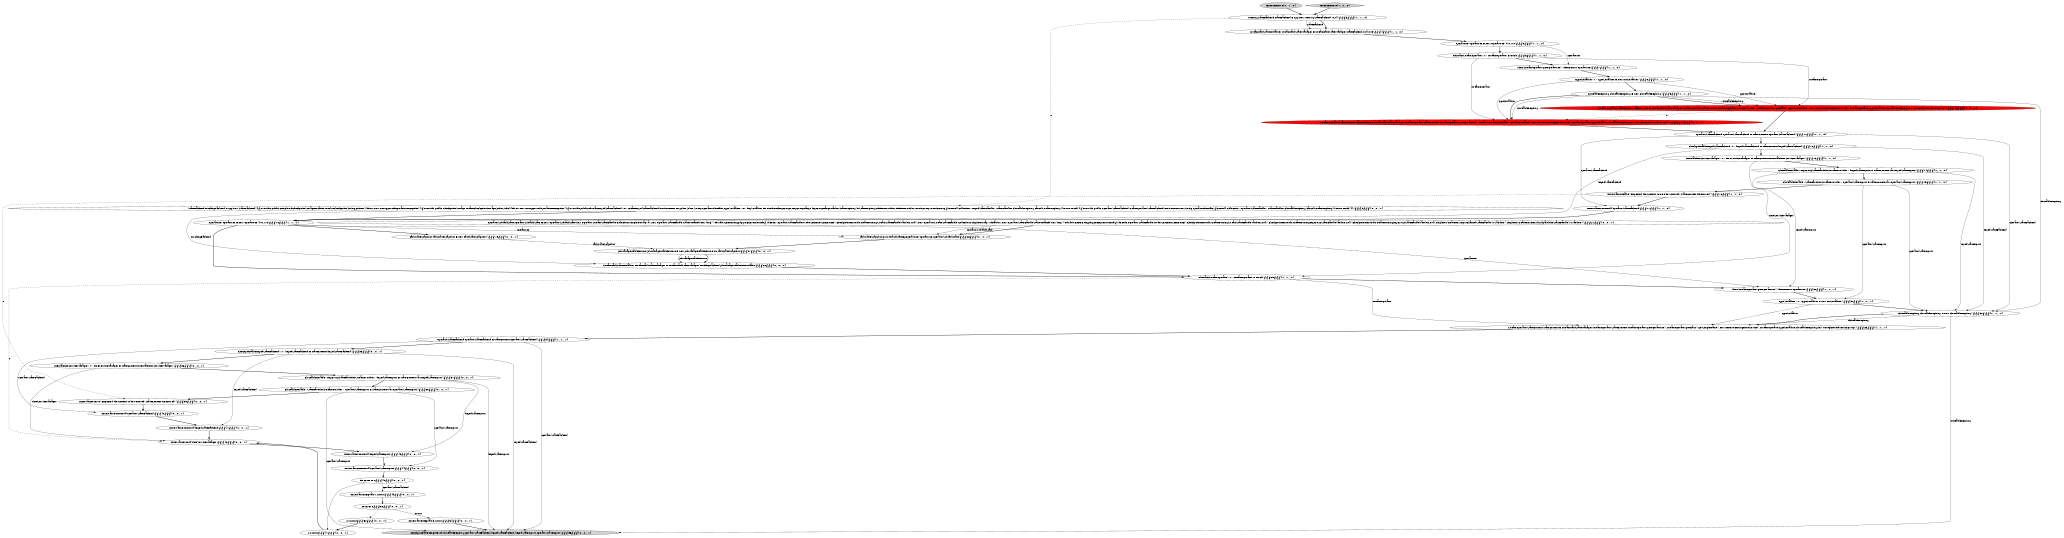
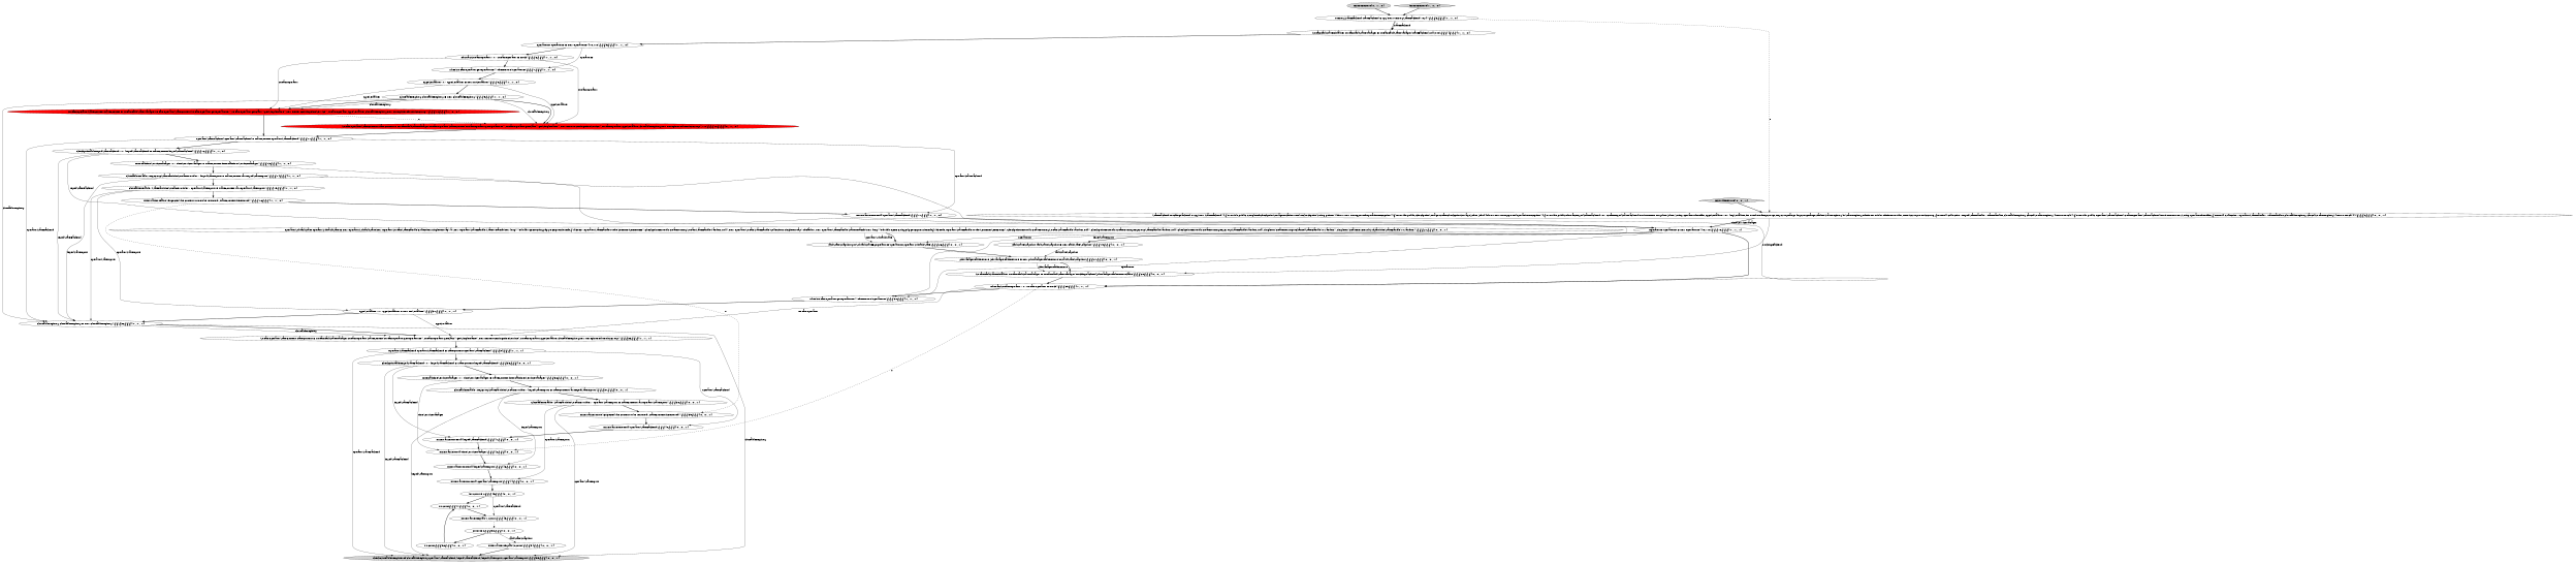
  digraph {
    node [fillcolor=white shape=ellipse style=filled]
    edge [style=bold]
    n1 [label="TypeSerializer<?> typeSerializer = new IntSerializer()@@@8@@@['1', '1', '0']"]
    n2 [fillcolor=red label="StreamOperatorStateContext stateContext = streamTaskStateManager.streamOperatorStateContext(streamOperator.getOperatorID(),streamOperator.getClass().getSimpleName(),new TestProcessingTimeService(),streamOperator,typeSerializer,closeableRegistry,new UnregisteredMetricsGroup())@@@10@@@['1', '0', '0']"]
    n3 [label="CloseableRegistry closeableRegistry = new CloseableRegistry()@@@9@@@['1', '1', '0']"]
    n4 [fillcolor=red label="StreamOperatorStateContext stateContext = streamTaskStateManager.streamOperatorStateContext(streamOperator.getOperatorID(),streamOperator.getClass().getSimpleName(),new TestProcessingTimeService(),streamOperator,typeSerializer,closeableRegistry,new UnregisteredMetricsGroup(),1.0)@@@10@@@['0', '1', '0']"]
    n5 [label="OperatorStateBackend operatorStateBackend = stateContext.operatorStateBackend()@@@11@@@['1', '1', '0']"]
    n6 [label="CloseableRegistry closeableRegistry = new CloseableRegistry()@@@32@@@['1', '1', '1']"]
    n7 [label="when(streamOperator.getOperatorID()).thenReturn(operatorID)@@@30@@@['1', '1', '1']"]
    n8 [label="TypeSerializer<?> typeSerializer = new IntSerializer()@@@31@@@['1', '1', '1']"]
    n9 [label="StreamOperatorStateContext stateContext = streamTaskStateManager.streamOperatorStateContext(streamOperator.getOperatorID(),streamOperator.getClass().getSimpleName(),new TestProcessingTimeService(),streamOperator,typeSerializer,closeableRegistry,new UnregisteredMetricsGroup())@@@33@@@['1', '1', '1']"]
    n10 [label="Assert.assertNotNull(operatorStateBackend)@@@17@@@['1', '1', '0']"]
    n11 [label="CheckpointableKeyedStateBackend<?> keyedStateBackend = stateContext.keyedStateBackend()@@@12@@@['1', '1', '0']"]
    n12 [fillcolor=lightgray label="checkCloseablesRegistered(closeableRegistry,operatorStateBackend,keyedStateBackend,keyedStateInputs,operatorStateInputs)@@@55@@@['0', '0', '1']"]
    n13 [label="OperatorID operatorID = new OperatorID(47L,11L)@@@18@@@['1', '1', '1']"]
    n14 [label="InternalTimeServiceManager<?> timeServiceManager = stateContext.internalTimerServiceManager()@@@13@@@['1', '1', '0']"]
    n15 [label="StreamTaskStateInitializer streamTaskStateManager = streamTaskStateManager(mockingBackend,jobManagerTaskRestore,false)@@@28@@@['0', '0', '1']"]
    n16 [label="AbstractStreamOperator<?> streamOperator = mock()@@@29@@@['1', '1', '1']"]
    n17 [label="Assert.assertNull(timeServiceManager)@@@42@@@['0', '0', '1']"]
    n18 [label="OperatorStateBackend operatorStateBackend = stateContext.operatorStateBackend()@@@34@@@['1', '1', '1']"]
    n19 [label="AbstractStreamOperator<?> streamOperator = mock()@@@6@@@['1', '1', '0']"]
    n20 [label="when(streamOperator.getOperatorID()).thenReturn(operatorID)@@@7@@@['1', '1', '0']"]
    n21 [label="TaskStateSnapshot taskStateSnapshot = new TaskStateSnapshot()@@@19@@@['0', '0', '1']"]
    n22 [label="JobManagerTaskRestore jobManagerTaskRestore = new JobManagerTaskRestore(0L,taskStateSnapshot)@@@27@@@['0', '0', '1']"]
    n23 [label="Assert.assertNotNull(operatorStateBackend)@@@40@@@['0', '0', '1']"]
    n24 [label="Assert.assertNotNull(keyedStateBackend)@@@41@@@['0', '0', '1']"]
    n25 [label="CloseableIterable<KeyGroupStatePartitionStreamProvider> keyedStateInputs = stateContext.rawKeyedStateInputs()@@@14@@@['1', '1', '0']"]
    n26 [label="CloseableIterable<StatePartitionStreamProvider> operatorStateInputs = stateContext.rawOperatorStateInputs()@@@15@@@['1', '1', '0']"]
    n27 [label="Assert.assertFalse(\"Expected the context to NOT be restored\",stateContext.isRestored())@@@16@@@['1', '1', '0']"]
    n28 [label="Assert.assertTrue(\"Expected the context to be restored\",stateContext.isRestored())@@@39@@@['0', '0', '1']"]
    n29 [label="CheckpointableKeyedStateBackend<?> keyedStateBackend = stateContext.keyedStateBackend()@@@35@@@['0', '0', '1']"]
    n30 [label="taskStateSnapshot.putSubtaskStateByOperatorID(operatorID,operatorSubtaskState)@@@26@@@['0', '0', '1']"]
    n31 [label="Assert.assertNotNull(keyedStateInputs)@@@43@@@['0', '0', '1']"]
    n32 [label="Assert.assertNotNull(operatorStateInputs)@@@44@@@['0', '0', '1']"]
    n33 [label="int count = 0@@@45@@@['0', '0', '1']"]
    n34 [fillcolor=lightgray label="testNoRestore['0', '1', '0']"]
    n35 [label="MemoryStateBackend stateBackend = spy(new MemoryStateBackend(1024))@@@3@@@['1', '1', '0']"]
    n36 [label="StateBackend mockingBackend = spy(new StateBackend(){@Override public CompletedCheckpointStorageLocation resolveCheckpoint(String pointer){throw new UnsupportedOperationException()}@Override public CheckpointStorage createCheckpointStorage(JobID jobId){throw new UnsupportedOperationException()}@Override public AbstractKeyedStateBackend<K> createKeyedStateBackend(Environment env,JobID jobID,String operatorIdentifier,TypeSerializer<K> keySerializer,int numberOfKeyGroups,KeyGroupRange keyGroupRange,TaskKvStateRegistry kvStateRegistry,TtlTimeProvider ttlTimeProvider,MetricGroup metricGroup,@Nonnull Collection<KeyedStateHandle> stateHandles,CloseableRegistry cancelStreamRegistry){return mock()}@Override public OperatorStateBackend createOperatorStateBackend(Environment env,String operatorIdentifier,@Nonnull Collection<OperatorStateHandle> stateHandles,CloseableRegistry cancelStreamRegistry){return mock()}})@@@3@@@['0', '0', '1']"]
    n37 [label="StreamTaskStateInitializer streamTaskStateManager = streamTaskStateManager(stateBackend,null,true)@@@4@@@['1', '1', '0']"]
    n38 [fillcolor=lightgray label="testNoRestore['1', '0', '0']" shape=diamond]
    n39 [label="++count@@@52@@@['0', '0', '1']"]
    n40 [label="++count@@@47@@@['0', '0', '1']"]
    n41 [label="Assert.assertEquals(3,count)@@@54@@@['0', '0', '1']"]
    n42 [label="InternalTimeServiceManager<?> timeServiceManager = stateContext.internalTimerServiceManager()@@@36@@@['0', '0', '1']"]
    n43 [label="CloseableIterable<KeyGroupStatePartitionStreamProvider> keyedStateInputs = stateContext.rawKeyedStateInputs()@@@37@@@['0', '0', '1']"]
    n44 [label="CloseableIterable<StatePartitionStreamProvider> operatorStateInputs = stateContext.rawOperatorStateInputs()@@@38@@@['0', '0', '1']"]
    n45 [label="OperatorID operatorID = new OperatorID(47L,11L)@@@5@@@['1', '1', '0']"]
+   n46 [fillcolor=lightgray label="testWithRestore['0', '0', '1']" shape=diamond]
    n47 [label="Assert.assertEquals(1,count)@@@49@@@['0', '0', '1']"]
    n48 [label="count = 0@@@50@@@['0', '0', '1']"]
    n49 [label="OperatorSubtaskState operatorSubtaskState = new OperatorSubtaskState(new OperatorStreamStateHandle(Collections.singletonMap(\"a\",new OperatorStateHandle.StateMetaInfo(new long((((edu.fdu.CPPDG.tinypdg.pe.ExpressionInfo@1b38ec7,OperatorStateHandle.Mode.SPLIT_DISTRIBUTE)),CheckpointTestUtils.createDummyStreamStateHandle(random,null)),new OperatorStreamStateHandle(Collections.singletonMap(\"_default_\",new OperatorStateHandle.StateMetaInfo(new long((((edu.fdu.CPPDG.tinypdg.pe.ExpressionInfo@1b38ede,OperatorStateHandle.Mode.SPLIT_DISTRIBUTE)),CheckpointTestUtils.createDummyStreamStateHandle(random,null)),CheckpointTestUtils.createDummyKeyGroupStateHandle(random,null),CheckpointTestUtils.createDummyKeyGroupStateHandle(random,null),singleton(createNewInputChannelStateHandle(10,random)),singleton(createNewResultSubpartitionStateHandle(10,random)))@@@21@@@['0', '0', '1']"]
    n1 -> n2 [label=typeSerializer style=solid]
    n1 -> n3
    n1 -> n4 [label=typeSerializer style=solid]
    n2 -> n4 [label=0 style=dashed]
    n2 -> n5
    n3 -> n2 [label=closeableRegistry style=solid]
    n3 -> n2
    n3 -> n4 [label=closeableRegistry style=solid]
    n3 -> n4
    n3 -> n6 [label=closeableRegistry style=solid]
    n4 -> n5
    n5 -> n6 [label=operatorStateBackend style=solid]
    n5 -> n10 [label=operatorStateBackend style=solid]
    n5 -> n11
    n6 -> n9 [label=closeableRegistry style=solid]
    n6 -> n9
    n6 -> n12 [label=closeableRegistry style=solid]
    n7 -> n8
    n8 -> n6
    n8 -> n9 [label=typeSerializer style=solid]
    n9 -> n18
    n10 -> n13
    n11 -> n6 [label=keyedStateBackend style=solid]
    n11 -> n13 [label=keyedStateBackend style=solid]
    n11 -> n14
    n13 -> n7 [label=operatorID style=solid]
    n13 -> n16
    n13 -> n21
    n13 -> n30 [label=operatorID style=solid]
    n14 -> n16 [label=timeServiceManager style=solid]
    n14 -> n25
    n15 -> n16
    n16 -> n7
    n16 -> n9 [label=streamOperator style=solid]
    n16 -> n17 [label=0 style=dashed]
    n17 -> n31
    n18 -> n12 [label=operatorStateBackend style=solid]
    n18 -> n23 [label=operatorStateBackend style=solid]
    n18 -> n29
    n19 -> n2 [label=streamOperator style=solid]
    n19 -> n4 [label=streamOperator style=solid]
    n19 -> n20
    n20 -> n1
    n21 -> n22 [label=taskStateSnapshot style=solid]
    n22 -> n15 [label=jobManagerTaskRestore style=solid]
    n22 -> n15
    n23 -> n24
    n24 -> n17
    n25 -> n6 [label=keyedStateInputs style=solid]
    n25 -> n7 [label=keyedStateInputs style=solid]
    n25 -> n26
    n26 -> n6 [label=operatorStateInputs style=solid]
    n26 -> n8 [label=operatorStateInputs style=solid]
    n26 -> n27
    n27 -> n10
    n27 -> n28 [label=0 style=dashed]
    n28 -> n23
    n29 -> n12 [label=keyedStateBackend style=solid]
    n29 -> n24 [label=keyedStateBackend style=solid]
    n29 -> n42
    n30 -> n22
    n31 -> n32
    n32 -> n33
-   n33 -> n40 [style=solid]
+   n33 -> n40
    n33 -> n47 [label=operatorStateBackend style=solid]
    n34 -> n35
    n35 -> n36 [label=0 style=dashed]
    n35 -> n37
    n35 -> n37 [label=stateBackend style=solid]
    n36 -> n13
    n36 -> n15 [label=mockingBackend style=solid]
    n37 -> n45
    n38 -> n35
    n39 -> n40
-   n40 -> n17
+   n40 -> n47
    n41 -> n12
    n42 -> n17 [label=timeServiceManager style=solid]
    n42 -> n43
    n43 -> n12 [label=keyedStateInputs style=solid]
    n43 -> n31 [label=keyedStateInputs style=solid]
    n43 -> n44
    n44 -> n12 [label=operatorStateInputs style=solid]
    n44 -> n28
    n44 -> n32 [label=operatorStateInputs style=solid]
    n45 -> n19
    n45 -> n20 [label=operatorID style=solid]
-   n47 -> n48
-   n48 -> n39 [style=dashed]
-   n48 -> n41 [label=count style=solid]
+   n46 -> n36
+   n47 -> n48 [style=dashed]
+   n48 -> n39
+   n48 -> n41 [label=taskStateSnapshot style=solid]
    n49 -> n30
    n49 -> n30 [label=operatorSubtaskState style=solid]
  }
